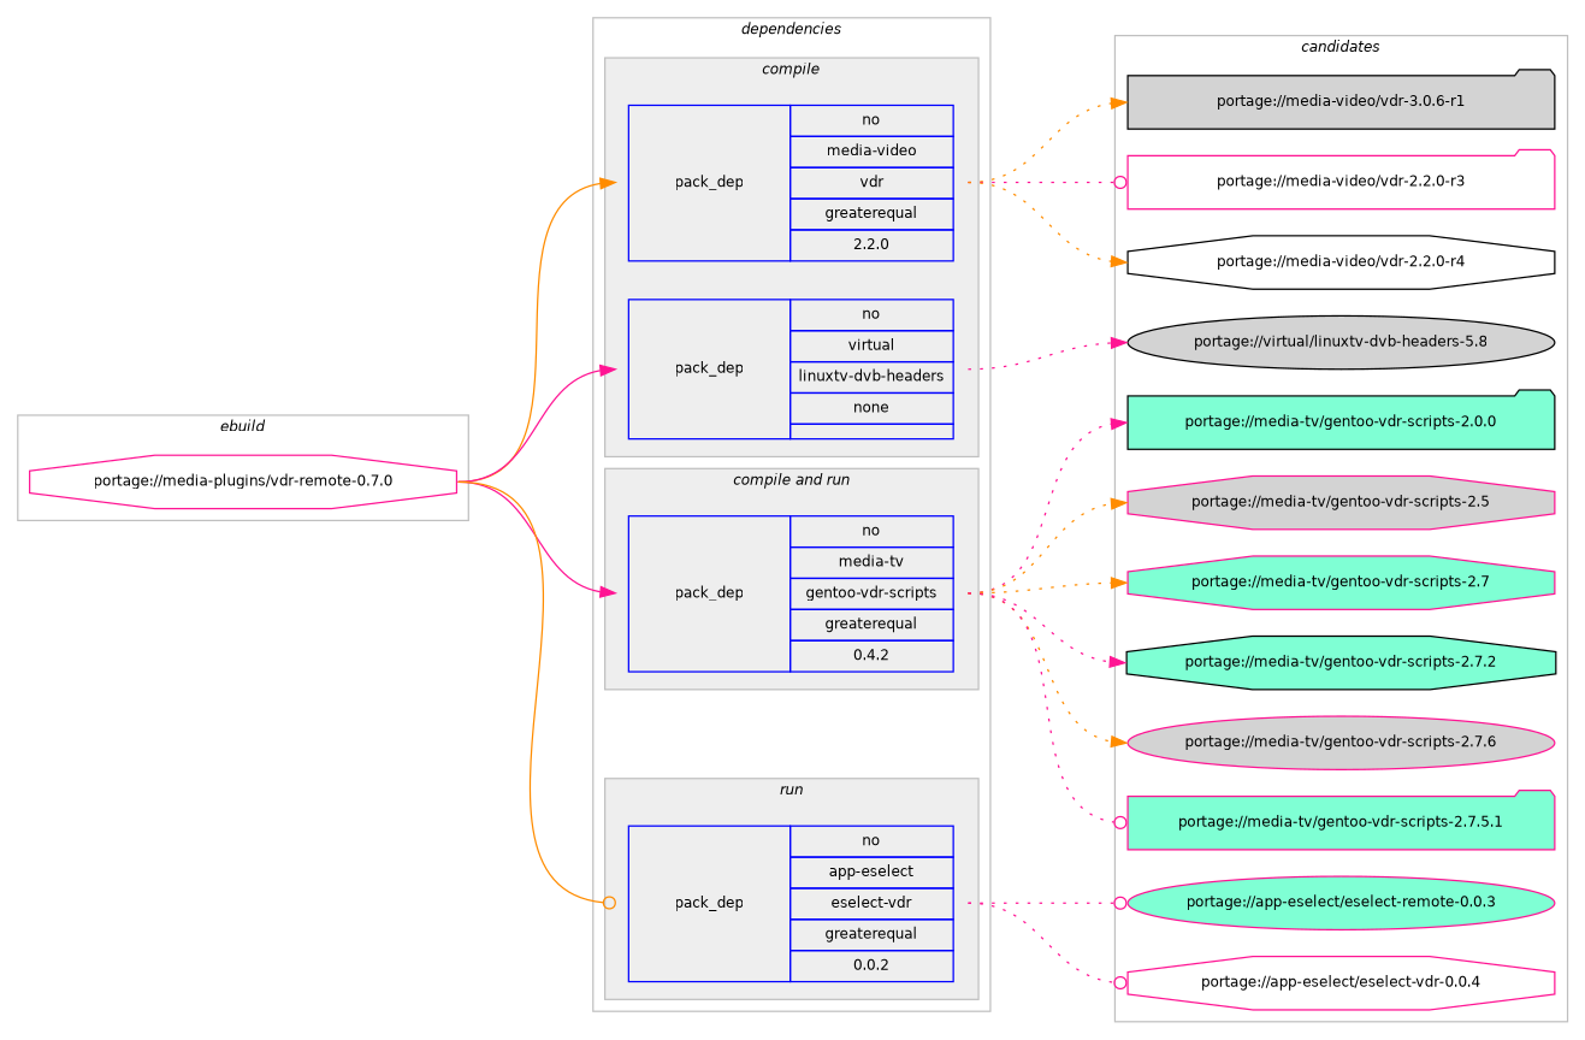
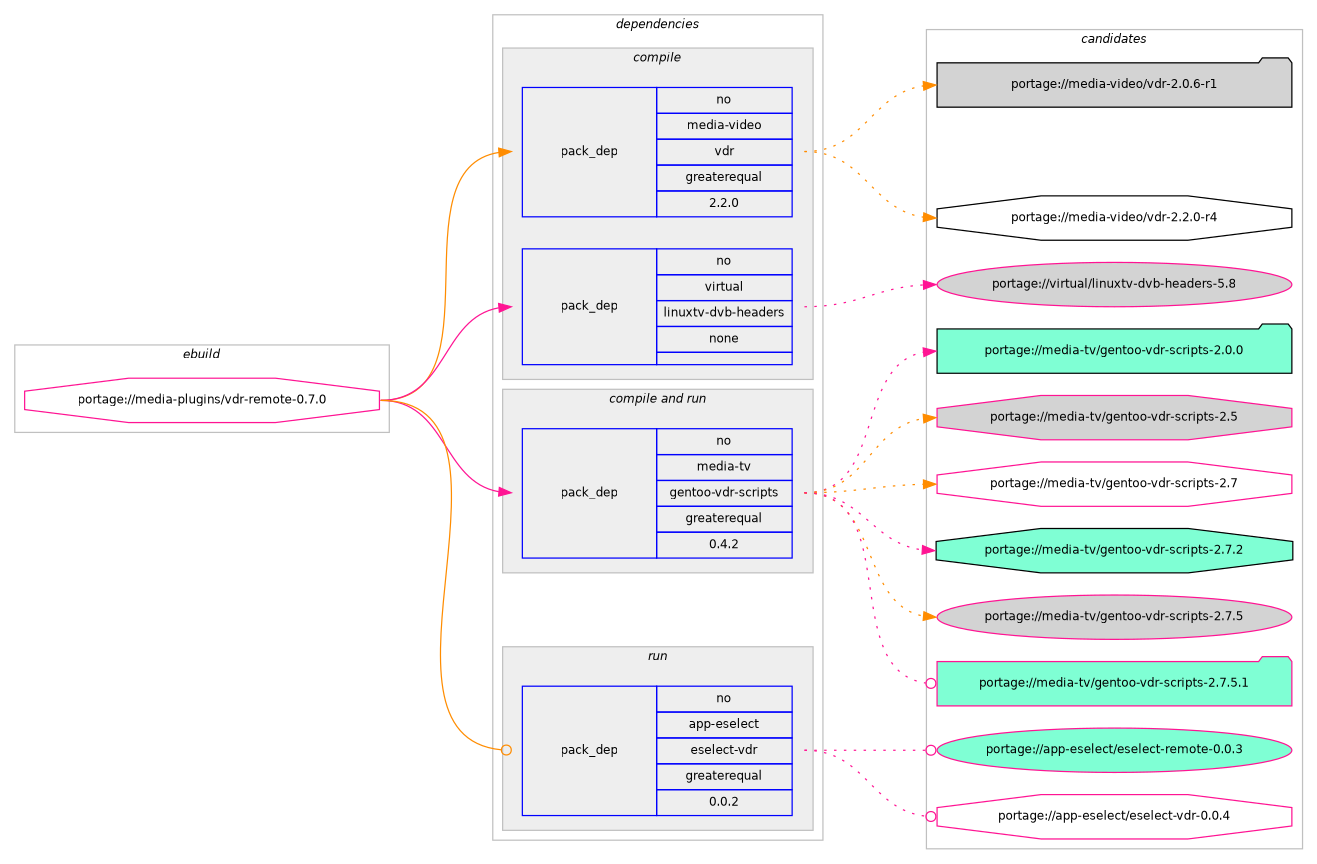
  digraph {
    compound=true
    concentrate=true
    fontname=Helvetica
    fontsize=10
    newrank=true
    rankdir=LR
    ranksep=1.5
    node [color=deeppink fillcolor=aquamarine fontname=Helvetica fontsize=10 shape=octagon style=filled]
    edge [arrowhead=normal color=deeppink headport=w style=dotted tailport=e weight=100]
    n1 [fillcolor=white label="portage://media-plugins/vdr-remote-0.7.0" width=4]
    n2 [color=blue label=<<TABLE BORDER="0" CELLBORDER="1" CELLSPACING="0" CELLPADDING="4" WIDTH="220"><TR><TD ROWSPAN="6" CELLPADDING="30">pack_dep</TD></TR><TR><TD WIDTH="110">no</TD></TR><TR><TD>media-video</TD></TR><TR><TD>vdr</TD></TR><TR><TD>greaterequal</TD></TR><TR><TD>2.2.0</TD></TR></TABLE>> shape=none fillcolor="" style=""]
    n3 [color=blue label=<<TABLE BORDER="0" CELLBORDER="1" CELLSPACING="0" CELLPADDING="4" WIDTH="220"><TR><TD ROWSPAN="6" CELLPADDING="30">pack_dep</TD></TR><TR><TD WIDTH="110">no</TD></TR><TR><TD>virtual</TD></TR><TR><TD>linuxtv-dvb-headers</TD></TR><TR><TD>none</TD></TR><TR><TD></TD></TR></TABLE>> shape=none fillcolor="" style=""]
    n4 [color=blue label=<<TABLE BORDER="0" CELLBORDER="1" CELLSPACING="0" CELLPADDING="4" WIDTH="220"><TR><TD ROWSPAN="6" CELLPADDING="30">pack_dep</TD></TR><TR><TD WIDTH="110">no</TD></TR><TR><TD>media-tv</TD></TR><TR><TD>gentoo-vdr-scripts</TD></TR><TR><TD>greaterequal</TD></TR><TR><TD>0.4.2</TD></TR></TABLE>> shape=none fillcolor="" style=""]
    n5 [color=blue label=<<TABLE BORDER="0" CELLBORDER="1" CELLSPACING="0" CELLPADDING="4" WIDTH="220"><TR><TD ROWSPAN="6" CELLPADDING="30">pack_dep</TD></TR><TR><TD WIDTH="110">no</TD></TR><TR><TD>app-eselect</TD></TR><TR><TD>eselect-vdr</TD></TR><TR><TD>greaterequal</TD></TR><TR><TD>0.0.2</TD></TR></TABLE>> shape=none fillcolor="" style=""]
-   n6 [color=black fillcolor=lightgrey label="portage://media-video/vdr-3.0.6-r1" shape=folder width=4]
-   n7 [fillcolor=white label="portage://media-video/vdr-2.2.0-r3" shape=folder width=4]
+   n6 [color=black fillcolor=lightgrey label="portage://media-video/vdr-2.0.6-r1" shape=folder width=4]
    n8 [color=black fillcolor=white label="portage://media-video/vdr-2.2.0-r4" width=4]
-   n9 [color=black fillcolor=lightgrey label="portage://virtual/linuxtv-dvb-headers-5.8" shape=ellipse width=4]
+   n9 [fillcolor=lightgrey label="portage://virtual/linuxtv-dvb-headers-5.8" shape=ellipse width=4]
    n10 [color=black label="portage://media-tv/gentoo-vdr-scripts-2.0.0" shape=folder width=4]
    n11 [fillcolor=lightgrey label="portage://media-tv/gentoo-vdr-scripts-2.5" width=4]
-   n12 [label="portage://media-tv/gentoo-vdr-scripts-2.7" width=4]
+   n12 [fillcolor=white label="portage://media-tv/gentoo-vdr-scripts-2.7" width=4]
    n13 [color=black label="portage://media-tv/gentoo-vdr-scripts-2.7.2" width=4]
-   n14 [fillcolor=lightgrey label="portage://media-tv/gentoo-vdr-scripts-2.7.6" shape=ellipse width=4]
+   n14 [fillcolor=lightgrey label="portage://media-tv/gentoo-vdr-scripts-2.7.5" shape=ellipse width=4]
    n15 [label="portage://media-tv/gentoo-vdr-scripts-2.7.5.1" shape=folder width=4]
    n16 [label="portage://app-eselect/eselect-remote-0.0.3" shape=ellipse width=4]
    n17 [fillcolor=white label="portage://app-eselect/eselect-vdr-0.0.4" width=4]
    subgraph cluster_1 {
      color=gray
      label=<<i>dependencies</i>>
      subgraph cluster_2 {
        color=gray
        fillcolor="#eeeeee"
        label=<<i>compile</i>>
        style=filled
        subgraph sub_3 {
          color=gray
          fillcolor="#eeeeee"
          label=<<i>compile</i>>
          style=filled
          n2
        }
        subgraph sub_4 {
          color=gray
          fillcolor="#eeeeee"
          label=<<i>compile</i>>
          style=filled
          n3
        }
      }
      subgraph cluster_5 {
        color=gray
        fillcolor="#eeeeee"
        label=<<i>compile and run</i>>
        style=filled
        subgraph sub_6 {
          color=gray
          fillcolor="#eeeeee"
          label=<<i>compile and run</i>>
          style=filled
          n4
        }
      }
      subgraph cluster_7 {
        color=gray
        fillcolor="#eeeeee"
        label=<<i>run</i>>
        style=filled
        subgraph sub_8 {
          color=gray
          fillcolor="#eeeeee"
          label=<<i>run</i>>
          style=filled
          n5
        }
      }
    }
    subgraph cluster_9 {
      color=gray
      label=<<i>ebuild</i>>
      rank=same
      n1
    }
    subgraph cluster_10 {
      color=gray
      label=<<i>candidates</i>>
      rank=same
      subgraph sub_11 {
        color=black
        label=<<i>candidates</i>>
        nodesep=1
        rank=same
        n6
-       n7
        n8
      }
      subgraph sub_12 {
        color=black
        label=<<i>candidates</i>>
        nodesep=1
        rank=same
        n9
      }
      subgraph sub_13 {
        color=black
        label=<<i>candidates</i>>
        nodesep=1
        rank=same
        n10
        n11
        n12
        n13
        n14
        n15
      }
      subgraph sub_14 {
        color=black
        label=<<i>candidates</i>>
        nodesep=1
        rank=same
        n16
        n17
      }
    }
    n1 -> n2 [color=darkorange style=solid weight=20]
    n1 -> n3 [style=solid weight=20]
    n1 -> n4 [style=solid weight=20]
    n1 -> n5 [arrowhead=odot color=darkorange style=solid weight=20]
    n2 -> n6 [color=darkorange]
-   n2 -> n7 [arrowhead=odot]
    n2 -> n8 [color=darkorange]
    n3 -> n9
    n4 -> n10
    n4 -> n11 [color=darkorange]
    n4 -> n12 [color=darkorange]
    n4 -> n13
    n4 -> n14 [color=darkorange]
    n4 -> n15 [arrowhead=odot]
    n5 -> n16 [arrowhead=odot]
    n5 -> n17 [arrowhead=odot]
  }
